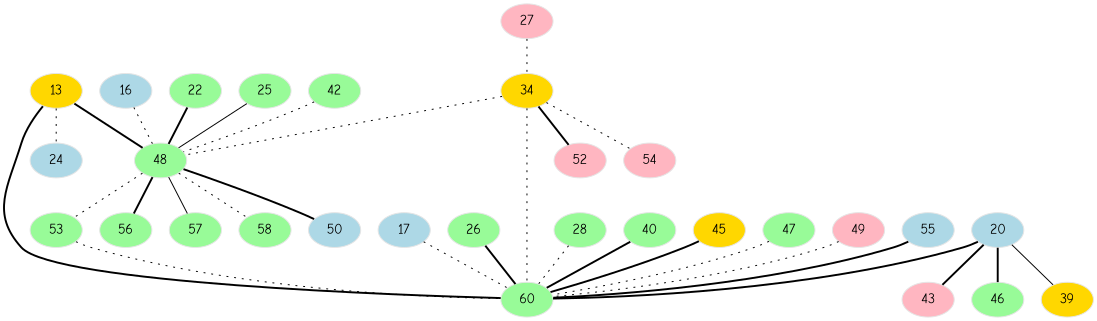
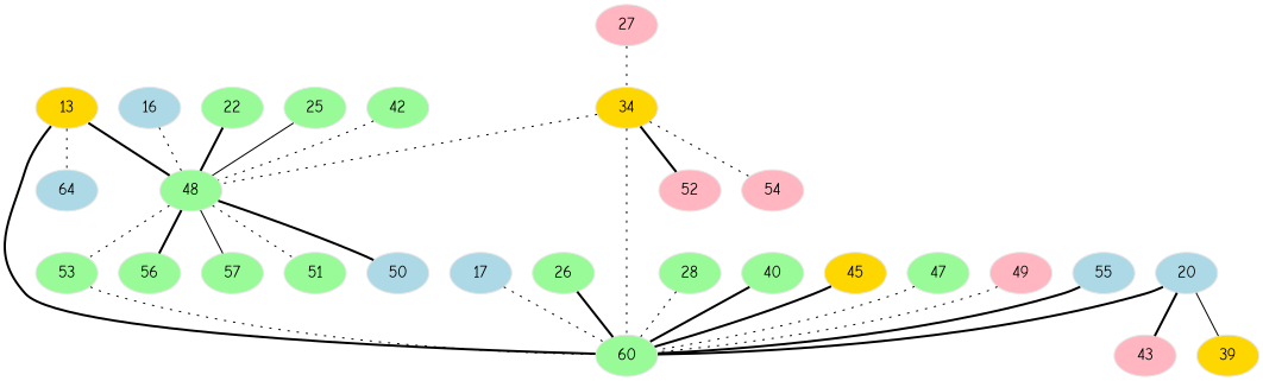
  graph {
    fontname="Comic Neue"
    node [color=gray90 fillcolor=palegreen fontname="Comic Neue" style=filled]
    edge [fontname="Comic Neue" style=dotted]
    13 [fillcolor=gold]
-   24 [fillcolor=lightblue]
+   24 [fillcolor=lightblue label=64]
    48 [super="+30+1+3+21+35"]
    60 [super="+41+10+18"]
    50 [fillcolor=lightblue]
    53 [super="+9"]
    56 [super="+44"]
    57
-   58
+   58 [label=51]
    16 [fillcolor=lightblue]
    17 [fillcolor=lightblue]
    20 [fillcolor=lightblue super="+12"]
    39 [fillcolor=gold]
    43 [fillcolor=lightpink super="+31"]
-   46 [super="+32"]
    22
    25
    26
    34 [fillcolor=gold super="+6"]
    52 [fillcolor=lightpink]
    54 [fillcolor=lightpink super="+37"]
    27 [fillcolor=lightpink]
    28
    40
    42 [super="+36+38"]
    45 [fillcolor=gold]
    47
    49 [fillcolor=lightpink]
    55 [fillcolor=lightblue]
    13 -- 24
    13 -- 48 [style=bold weight=4]
    13 -- 60 [style=bold weight=3]
    48 -- 50 [style=bold]
    48 -- 53 [weight=2]
    48 -- 56 [style=bold]
    48 -- 57 [style=solid]
    48 -- 58
    53 -- 60 [weight=3]
    16 -- 48
    17 -- 60
    20 -- 60 [style=bold weight=3]
    20 -- 39 [style=solid]
    20 -- 43 [style=bold]
-   20 -- 46 [style=bold]
    22 -- 48 [style=bold]
    25 -- 48 [style=solid]
    26 -- 60 [style=bold]
    34 -- 48 [weight=2]
    34 -- 60 [weight=2]
    34 -- 52 [style=bold]
    34 -- 54
    27 -- 34
    28 -- 60
    40 -- 60 [style=bold]
    42 -- 48
    45 -- 60 [style=bold]
    47 -- 60
    49 -- 60
    55 -- 60 [style=bold]
  }
